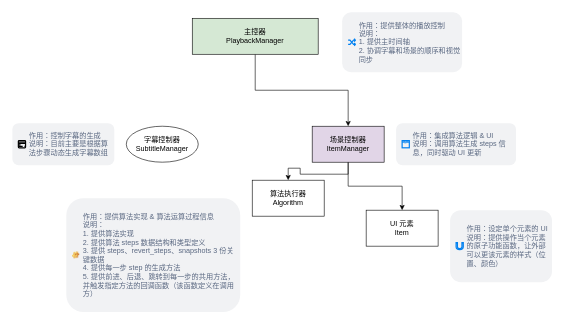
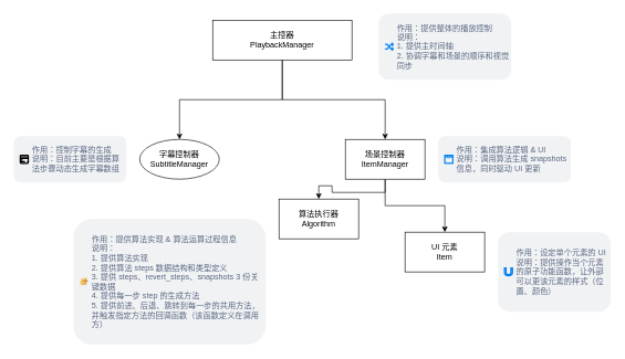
  <mxCell id="0" />
  <mxCell id="1" parent="0" />
+ <mxCell id="2" value="" style="edgeStyle=orthogonalEdgeStyle;rounded=0;orthogonalLoop=1;jettySize=auto;html=1;" edge="1" parent="1" source="4" target="5"><mxGeometry relative="1" as="geometry" /></mxCell>
  <mxCell id="3" value="" style="edgeStyle=orthogonalEdgeStyle;rounded=0;orthogonalLoop=1;jettySize=auto;html=1;" edge="1" parent="1" source="4" target="8"><mxGeometry relative="1" as="geometry" /></mxCell>
- <mxCell id="4" value="主控器&lt;br&gt;PlaybackManager" style="rounded=0;whiteSpace=wrap;html=1;fillColor=#d5e8d4;" vertex="1" parent="1"><mxGeometry x="320" y="30" width="210" height="60" as="geometry" /></mxCell>
+ <mxCell id="4" value="主控器&lt;br&gt;PlaybackManager" style="rounded=0;whiteSpace=wrap;html=1;" vertex="1" parent="1"><mxGeometry x="320" y="30" width="210" height="60" as="geometry" /></mxCell>
  <mxCell id="5" value="字幕控制器&lt;br&gt;SubtitleManager" style="ellipse;whiteSpace=wrap;html=1;" vertex="1" parent="1"><mxGeometry x="210" y="210" width="120" height="60" as="geometry" /></mxCell>
  <mxCell id="6" value="" style="edgeStyle=orthogonalEdgeStyle;rounded=0;orthogonalLoop=1;jettySize=auto;html=1;" edge="1" parent="1" source="8" target="9"><mxGeometry relative="1" as="geometry" /></mxCell>
  <mxCell id="7" value="" style="edgeStyle=orthogonalEdgeStyle;rounded=0;orthogonalLoop=1;jettySize=auto;html=1;" edge="1" parent="1" source="8" target="10"><mxGeometry relative="1" as="geometry" /></mxCell>
- <mxCell id="8" value="场景控制器&lt;br&gt;ItemManager" style="whiteSpace=wrap;html=1;rounded=0;fillColor=#e1d5e7;" vertex="1" parent="1"><mxGeometry x="520" y="210" width="120" height="60" as="geometry" /></mxCell>
+ <mxCell id="8" value="场景控制器&lt;br&gt;ItemManager" style="whiteSpace=wrap;html=1;rounded=0;" vertex="1" parent="1"><mxGeometry x="520" y="210" width="120" height="60" as="geometry" /></mxCell>
  <mxCell id="9" value="算法执行器&lt;br&gt;Algorithm" style="whiteSpace=wrap;html=1;rounded=0;" vertex="1" parent="1"><mxGeometry x="420" y="300" width="120" height="60" as="geometry" /></mxCell>
  <mxCell id="10" value="UI 元素&lt;br&gt;Item" style="whiteSpace=wrap;html=1;rounded=0;" vertex="1" parent="1"><mxGeometry x="610" y="350" width="120" height="60" as="geometry" /></mxCell>
  <mxCell id="11" value="作用：控制字幕的生成&lt;br&gt;说明：目前主要是根据算法步骤动态生成字幕数组" style="rounded=1;align=left;fillColor=#F1F2F4;strokeColor=none;html=1;fontColor=#596780;fontSize=12;spacingLeft=26;whiteSpace=wrap;" vertex="1" parent="1"><mxGeometry x="20" y="205" width="170" height="70" as="geometry" /></mxCell>
  <mxCell id="12" value="" style="shape=mxgraph.ios7.icons.credit_card;fillColor=none;strokeColor=default;fontColor=#3333FF;labelPosition=right;verticalLabelPosition=bottom;align=center;verticalAlign=top;html=1;whiteSpace=wrap;spacingLeft=5;labelBackgroundColor=#ffffff;strokeWidth=2;shadow=0;dashed=0;" vertex="1" parent="11"><mxGeometry y="0.5" width="12" height="12" relative="1" as="geometry"><mxPoint x="10" y="-6" as="offset" /></mxGeometry></mxCell>
- <mxCell id="13" value="作用：集成算法逻辑 &amp;amp; UI&lt;br&gt;说明：调用算法生成 steps 信息，同时驱动 UI 更新" style="rounded=1;align=left;fillColor=#F1F2F4;strokeColor=none;html=1;fontColor=#596780;fontSize=12;spacingLeft=26;whiteSpace=wrap;" vertex="1" parent="1"><mxGeometry x="660" y="205" width="200" height="70" as="geometry" /></mxCell>
+ <mxCell id="13" value="作用：集成算法逻辑 &amp;amp; UI&lt;br&gt;说明：调用算法生成 snapshots 信息，同时驱动 UI 更新" style="rounded=1;align=left;fillColor=#F1F2F4;strokeColor=none;html=1;fontColor=#596780;fontSize=12;spacingLeft=26;whiteSpace=wrap;" vertex="1" parent="1"><mxGeometry x="660" y="205" width="200" height="70" as="geometry" /></mxCell>
  <mxCell id="14" value="" style="shape=mxgraph.ios7.icons.calendar;fillColor=none;strokeColor=#0080F0;fontColor=#ffffff;labelPosition=right;verticalLabelPosition=bottom;align=center;verticalAlign=top;html=1;whiteSpace=wrap;spacingLeft=5;labelBackgroundColor=#ffffff;strokeWidth=2;shadow=0;dashed=0;" vertex="1" parent="13"><mxGeometry y="0.5" width="12" height="12" relative="1" as="geometry"><mxPoint x="10" y="-6" as="offset" /></mxGeometry></mxCell>
  <mxCell id="15" value="作用：提供算法实现 &amp;amp; 算法运算过程信息&lt;br&gt;说明：&lt;br&gt;1. 提供算法实现&lt;br&gt;2. 提供算法 steps 数据结构和类型定义&lt;br&gt;3. 提供 steps、revert_steps、snapshots 3 份关键数据&lt;br&gt;4. 提供每一步 step 的生成方法&lt;br&gt;5. 提供前进、后退、跳转到每一步的共用方法，并触发指定方法的回调函数（该函数定义在调用方）" style="rounded=1;align=left;fillColor=#F1F2F4;strokeColor=none;html=1;fontColor=#596780;fontSize=12;spacingLeft=26;whiteSpace=wrap;" vertex="1" parent="1"><mxGeometry x="110" y="330" width="290" height="190" as="geometry" /></mxCell>
  <mxCell id="16" value="" style="shape=image;fillColor=none;strokeColor=#0080F0;fontColor=#ffffff;labelPosition=right;verticalLabelPosition=bottom;align=center;verticalAlign=top;html=1;whiteSpace=wrap;spacingLeft=5;labelBackgroundColor=#ffffff;strokeWidth=2;shadow=0;dashed=0;imageAspect=0;image=img/clipart/Gear_128x128.png;" vertex="1" parent="15"><mxGeometry y="0.5" width="12" height="12" relative="1" as="geometry"><mxPoint x="10" y="-6" as="offset" /></mxGeometry></mxCell>
  <mxCell id="17" value="作用：设定单个元素的 UI&lt;br&gt;说明：提供操作当个元素的原子功能函数，让外部可以更该元素的样式（位置、颜色）" style="rounded=1;align=left;fillColor=#F1F2F4;strokeColor=none;html=1;fontColor=#596780;fontSize=12;spacingLeft=26;whiteSpace=wrap;" vertex="1" parent="1"><mxGeometry x="750" y="350" width="170" height="120" as="geometry" /></mxCell>
  <mxCell id="18" value="" style="shape=mxgraph.ios7.icons.magnet;fillColor=none;strokeColor=#0080F0;fontColor=#ffffff;labelPosition=right;verticalLabelPosition=bottom;align=center;verticalAlign=top;html=1;whiteSpace=wrap;spacingLeft=5;labelBackgroundColor=#ffffff;strokeWidth=2;shadow=0;dashed=0;pointerEvents=1;" vertex="1" parent="17"><mxGeometry y="0.5" width="12" height="12" relative="1" as="geometry"><mxPoint x="10" y="-6" as="offset" /></mxGeometry></mxCell>
  <mxCell id="19" value="作用：提供整体的播放控制&lt;br&gt;说明：&lt;br&gt;1. 提供主时间轴&lt;br&gt;2. 协调字幕和场景的顺序和视觉同步" style="rounded=1;align=left;fillColor=#F1F2F4;strokeColor=none;html=1;fontColor=#596780;fontSize=12;spacingLeft=26;whiteSpace=wrap;" vertex="1" parent="1"><mxGeometry x="570" y="20" width="200" height="100" as="geometry" /></mxCell>
  <mxCell id="20" value="" style="shape=mxgraph.ios7.icons.shuffle;fillColor=none;strokeColor=#0080F0;fontColor=#ffffff;labelPosition=right;verticalLabelPosition=bottom;align=center;verticalAlign=top;html=1;whiteSpace=wrap;spacingLeft=5;labelBackgroundColor=#ffffff;strokeWidth=2;shadow=0;dashed=0;pointerEvents=1;" vertex="1" parent="19"><mxGeometry y="0.5" width="12" height="12" relative="1" as="geometry"><mxPoint x="10" y="-6" as="offset" /></mxGeometry></mxCell>
